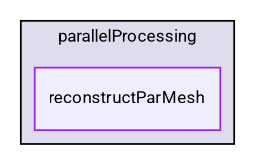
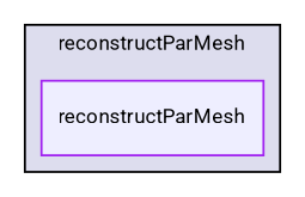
  digraph {
    compound=true
    rankdir=LR
    fontname=Roboto
    n1 [fillcolor="#eeeeff" fontname=Roboto fontsize=10 label=reconstructParMesh pencolor=black shape=box style=filled color=purple]
    subgraph cluster_1 {
      bgcolor="#ddddee"
      fontsize=10
-     label=parallelProcessing
+     label=reconstructParMesh
      pencolor=black
      n1
    }
  }
